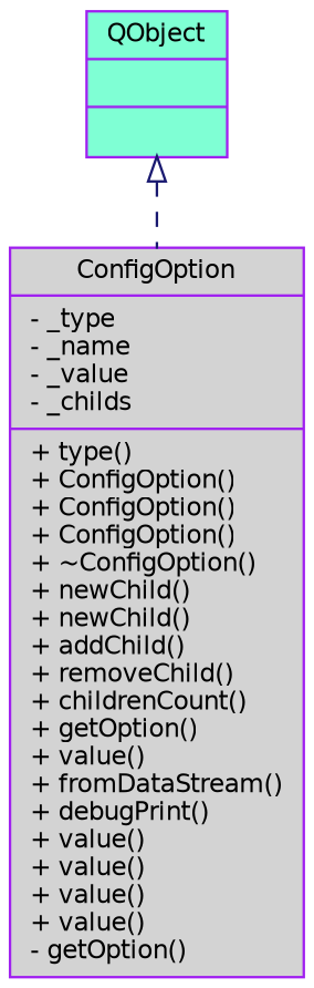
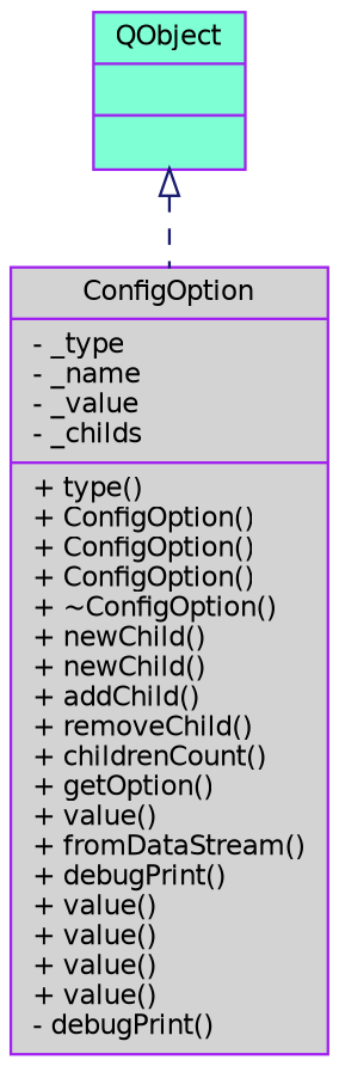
  digraph {
    node [color=purple fontname=Helvetica fontsize=10 shape=record style=filled]
-   n1 [fillcolor=lightgrey fontcolor=black height=0.2 label="{ConfigOption\n|- _type\l- _name\l- _value\l- _childs\l|+ type()\l+ ConfigOption()\l+ ConfigOption()\l+ ConfigOption()\l+ ~ConfigOption()\l+ newChild()\l+ newChild()\l+ addChild()\l+ removeChild()\l+ childrenCount()\l+ getOption()\l+ value()\l+ fromDataStream()\l+ debugPrint()\l+ value()\l+ value()\l+ value()\l+ value()\l- getOption()\l}" width=0.4]
+   n1 [fillcolor=lightgrey fontcolor=black height=0.2 label="{ConfigOption\n|- _type\l- _name\l- _value\l- _childs\l|+ type()\l+ ConfigOption()\l+ ConfigOption()\l+ ConfigOption()\l+ ~ConfigOption()\l+ newChild()\l+ newChild()\l+ addChild()\l+ removeChild()\l+ childrenCount()\l+ getOption()\l+ value()\l+ fromDataStream()\l+ debugPrint()\l+ value()\l+ value()\l+ value()\l+ value()\l- debugPrint()\l}" width=0.4]
    n2 [fillcolor=aquamarine height=0.2 label="{QObject\n||}" width=0.4]
    n2 -> n1 [arrowtail=onormal color=midnightblue dir=back fontname=Helvetica fontsize=10 labelfontname=Helvetica labelfontsize=10 style=dashed]
  }
